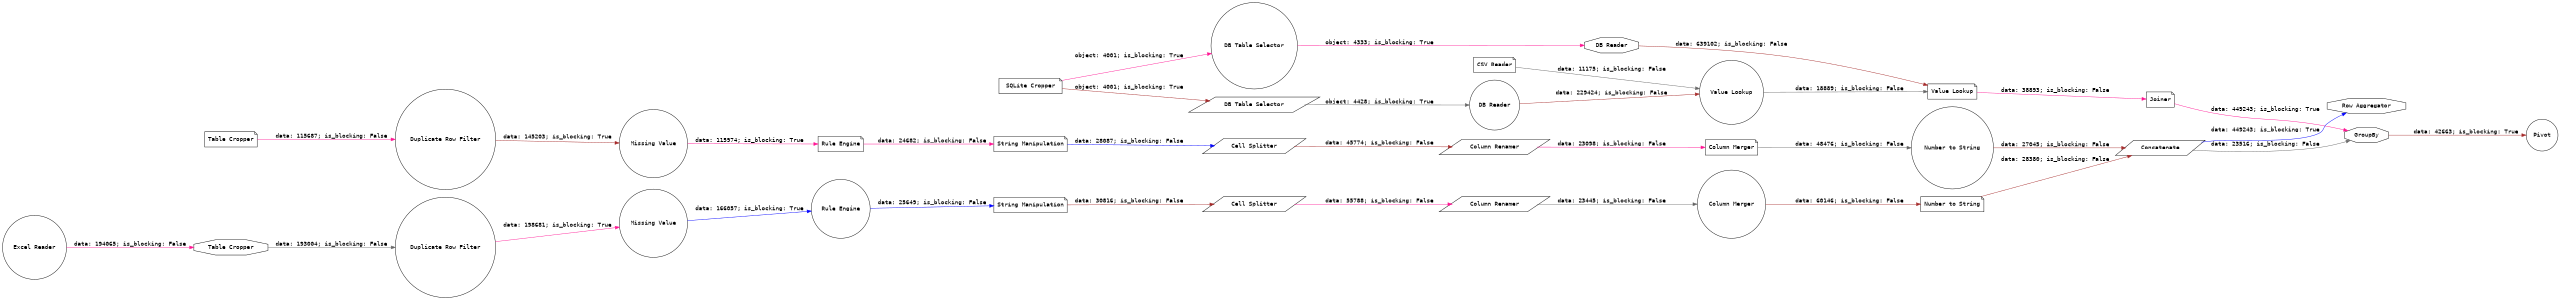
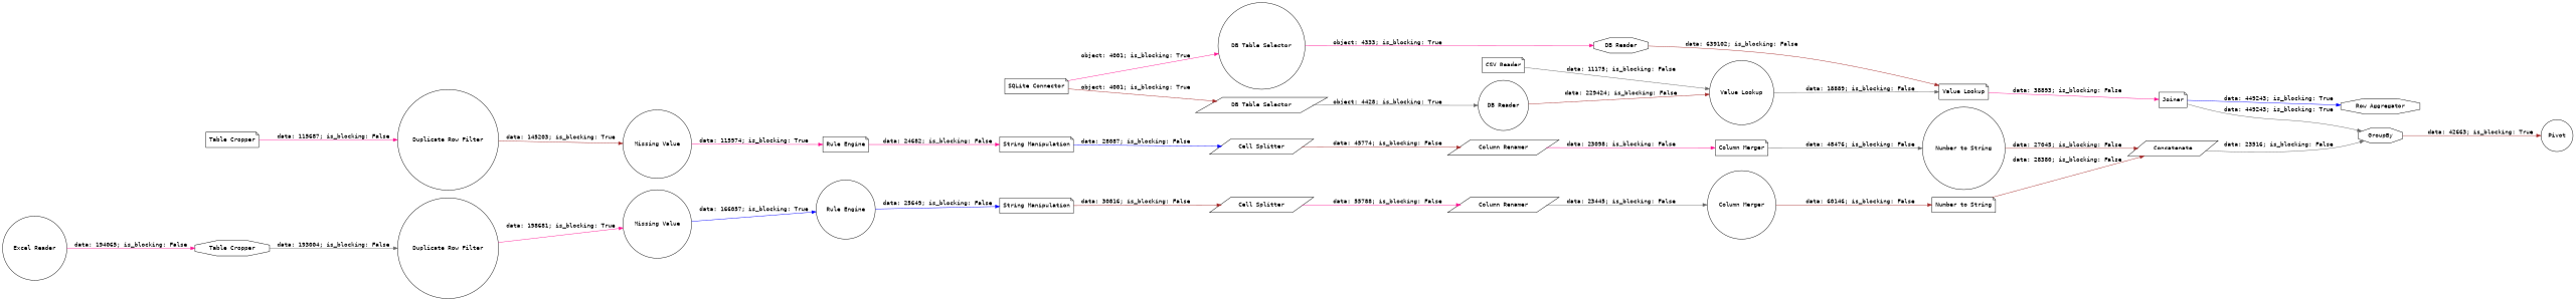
  digraph {
    fontname="DejaVu Sans Mono"
    rankdir=LR
    node [fontname="DejaVu Sans Mono" shape=circle]
    edge [color=brown fontname="DejaVu Sans Mono"]
    n1 [label="String Manipulation" shape=note]
    n2 [label="Cell Splitter" shape=parallelogram]
    n3 [label="Column Renamer" shape=parallelogram]
-   n4 [label="SQLite Cropper" shape=note]
+   n4 [label="SQLite Connector" shape=note]
    n5 [label="DB Table Selector" shape=parallelogram]
    n6 [label="DB Table Selector"]
    n7 [label="DB Reader"]
    n8 [label="DB Reader" shape=octagon]
    n9 [label="Table Cropper" shape=note]
    n10 [label="Duplicate Row Filter"]
    n11 [label="Cell Splitter" shape=parallelogram]
    n12 [label="Column Renamer" shape=parallelogram]
    n13 [label="Column Merger"]
    n14 [label="Value Lookup" shape=note]
    n15 [label=Joiner shape=note]
    n16 [label="Row Aggregator" shape=octagon]
    n17 [label=GroupBy shape=octagon]
    n18 [label="Missing Value"]
    n19 [label="Value Lookup"]
    n20 [label="Rule Engine"]
    n21 [label="String Manipulation" shape=note]
    n22 [label="Number to String" shape=note]
    n23 [label=Concatenate shape=parallelogram]
    n24 [label=Pivot]
    n25 [label="Number to String"]
    n26 [label="Rule Engine" shape=note]
    n27 [label="Excel Reader"]
    n28 [label="Table Cropper" shape=octagon]
    n29 [label="Duplicate Row Filter"]
    n30 [label="CSV Reader" shape=note]
    n31 [label="Column Merger" shape=note]
    n32 [label="Missing Value"]
    n1 -> n2 [color=blue label="data: 28087; is_blocking: False"]
    n2 -> n3 [label="data: 45774; is_blocking: False"]
    n3 -> n31 [color=deeppink label="data: 23098; is_blocking: False"]
    n4 -> n5 [label="object: 4001; is_blocking: True"]
    n4 -> n6 [color=deeppink label="object: 4001; is_blocking: True"]
    n5 -> n7 [color=gray40 label="object: 4428; is_blocking: True"]
    n6 -> n8 [color=deeppink label="object: 4333; is_blocking: True"]
    n7 -> n19 [label="data: 229424; is_blocking: False"]
    n8 -> n14 [label="data: 639102; is_blocking: False"]
    n9 -> n10 [color=deeppink label="data: 115687; is_blocking: False"]
    n10 -> n18 [label="data: 145203; is_blocking: True"]
    n11 -> n12 [color=deeppink label="data: 55788; is_blocking: False"]
    n12 -> n13 [color=gray40 label="data: 23445; is_blocking: False"]
    n13 -> n22 [label="data: 60146; is_blocking: False"]
    n14 -> n15 [color=deeppink label="data: 38893; is_blocking: False"]
-   n23 -> n16 [color=blue label="data: 449243; is_blocking: True"]
-   n15 -> n17 [color=deeppink label="data: 449243; is_blocking: True"]
+   n15 -> n16 [color=blue label="data: 449243; is_blocking: True"]
+   n15 -> n17 [color=gray40 label="data: 449243; is_blocking: True"]
    n17 -> n24 [label="data: 42663; is_blocking: True"]
    n18 -> n26 [color=deeppink label="data: 115974; is_blocking: True"]
    n19 -> n14 [color=gray40 label="data: 18889; is_blocking: False"]
    n20 -> n21 [color=blue label="data: 25649; is_blocking: False"]
    n21 -> n11 [label="data: 30816; is_blocking: False"]
    n22 -> n23 [label="data: 28380; is_blocking: False"]
    n23 -> n17 [color=gray40 label="data: 23516; is_blocking: False"]
    n25 -> n23 [label="data: 27045; is_blocking: False"]
    n26 -> n1 [color=deeppink label="data: 24682; is_blocking: False"]
    n27 -> n28 [color=deeppink label="data: 194065; is_blocking: False"]
    n28 -> n29 [color=gray40 label="data: 193004; is_blocking: False"]
    n29 -> n32 [color=deeppink label="data: 198681; is_blocking: True"]
    n30 -> n19 [color=gray40 label="data: 11175; is_blocking: False"]
    n31 -> n25 [color=gray40 label="data: 48476; is_blocking: False"]
    n32 -> n20 [color=blue label="data: 166057; is_blocking: True"]
  }
